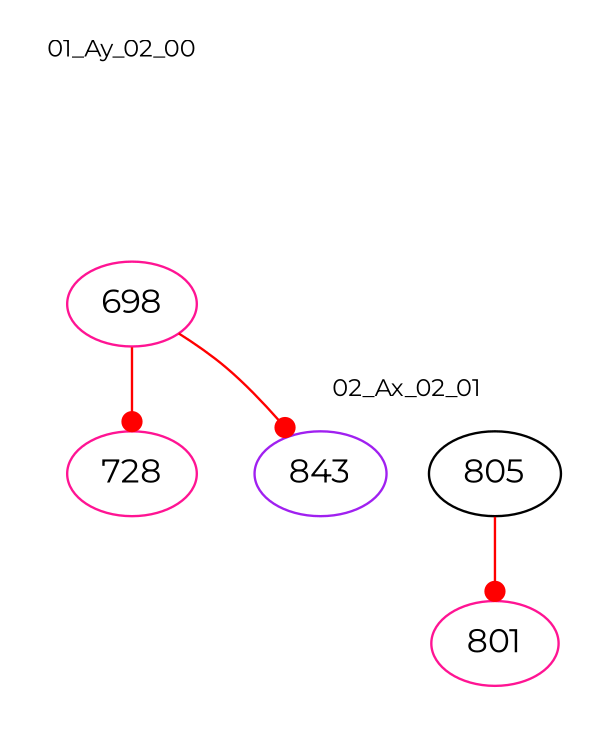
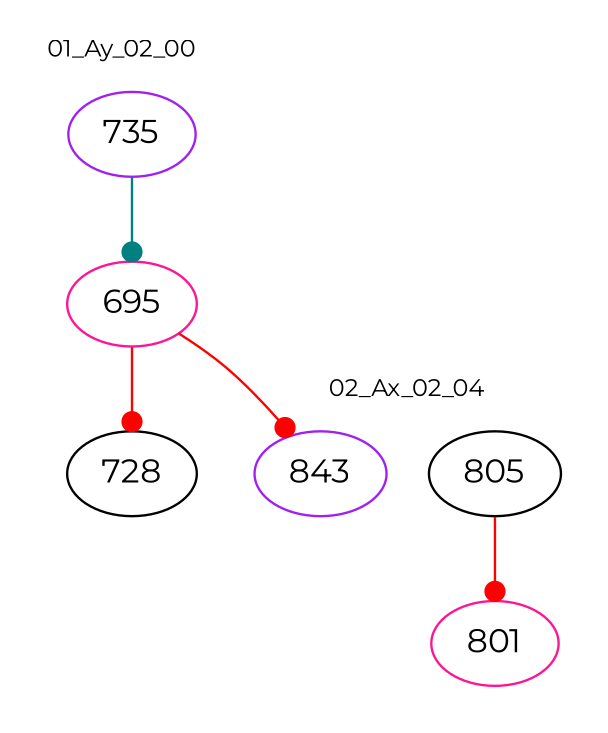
  digraph {
    fontname=Montserrat
    node [color=black fontname=Montserrat]
    edge [arrowhead=dot color=red fontname=Montserrat]
    n1 [label=805]
    n2 [color=deeppink label=801]
    n3 [color=purple label=843]
-   n5 [color=deeppink label=698]
-   n6 [color=deeppink label=728]
+   n4 [color=purple label=735]
+   n5 [color=deeppink label=695]
+   n6 [label=728]
    subgraph cluster_1 {
      color=white
      fontsize=10
-     label="02_Ax_02_01"
+     label="02_Ax_02_04"
      n1
      n2
      n3
    }
    subgraph cluster_2 {
      color=white
      fontsize=10
      label="01_Ay_02_00"
+     n4
      n5
      n6
    }
    n1 -> n2
+   n4 -> n5 [color=teal]
    n5 -> n3
    n5 -> n6
  }
